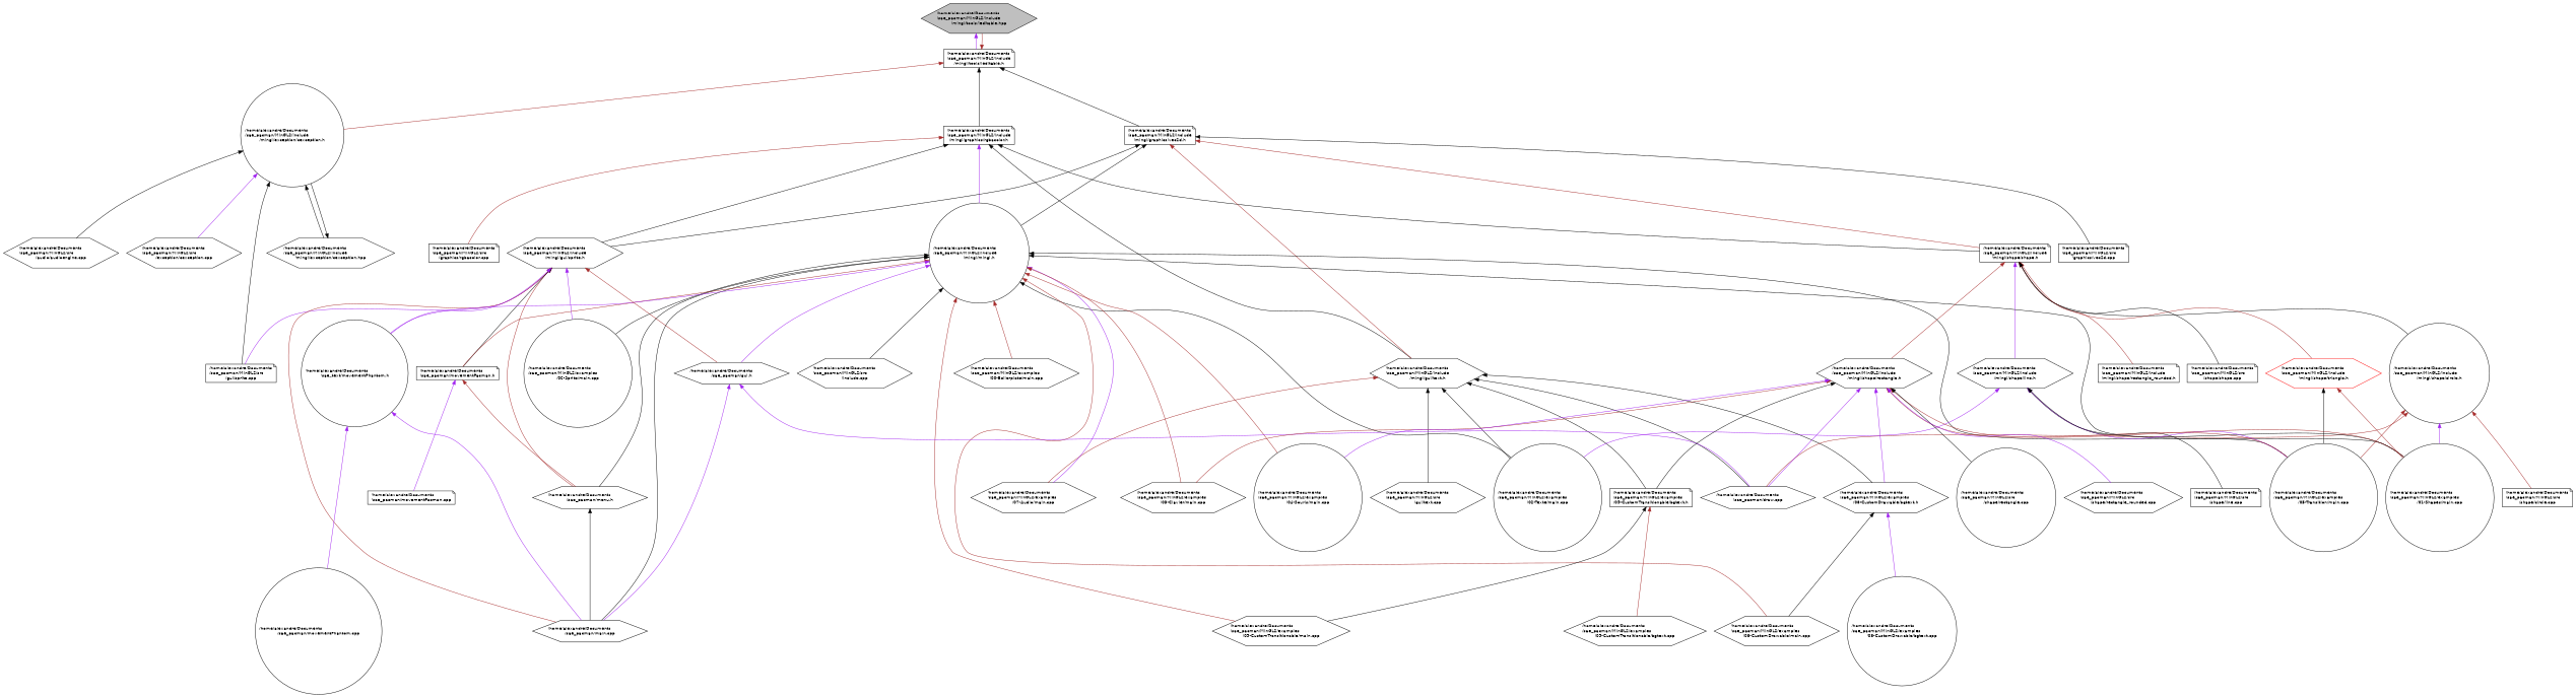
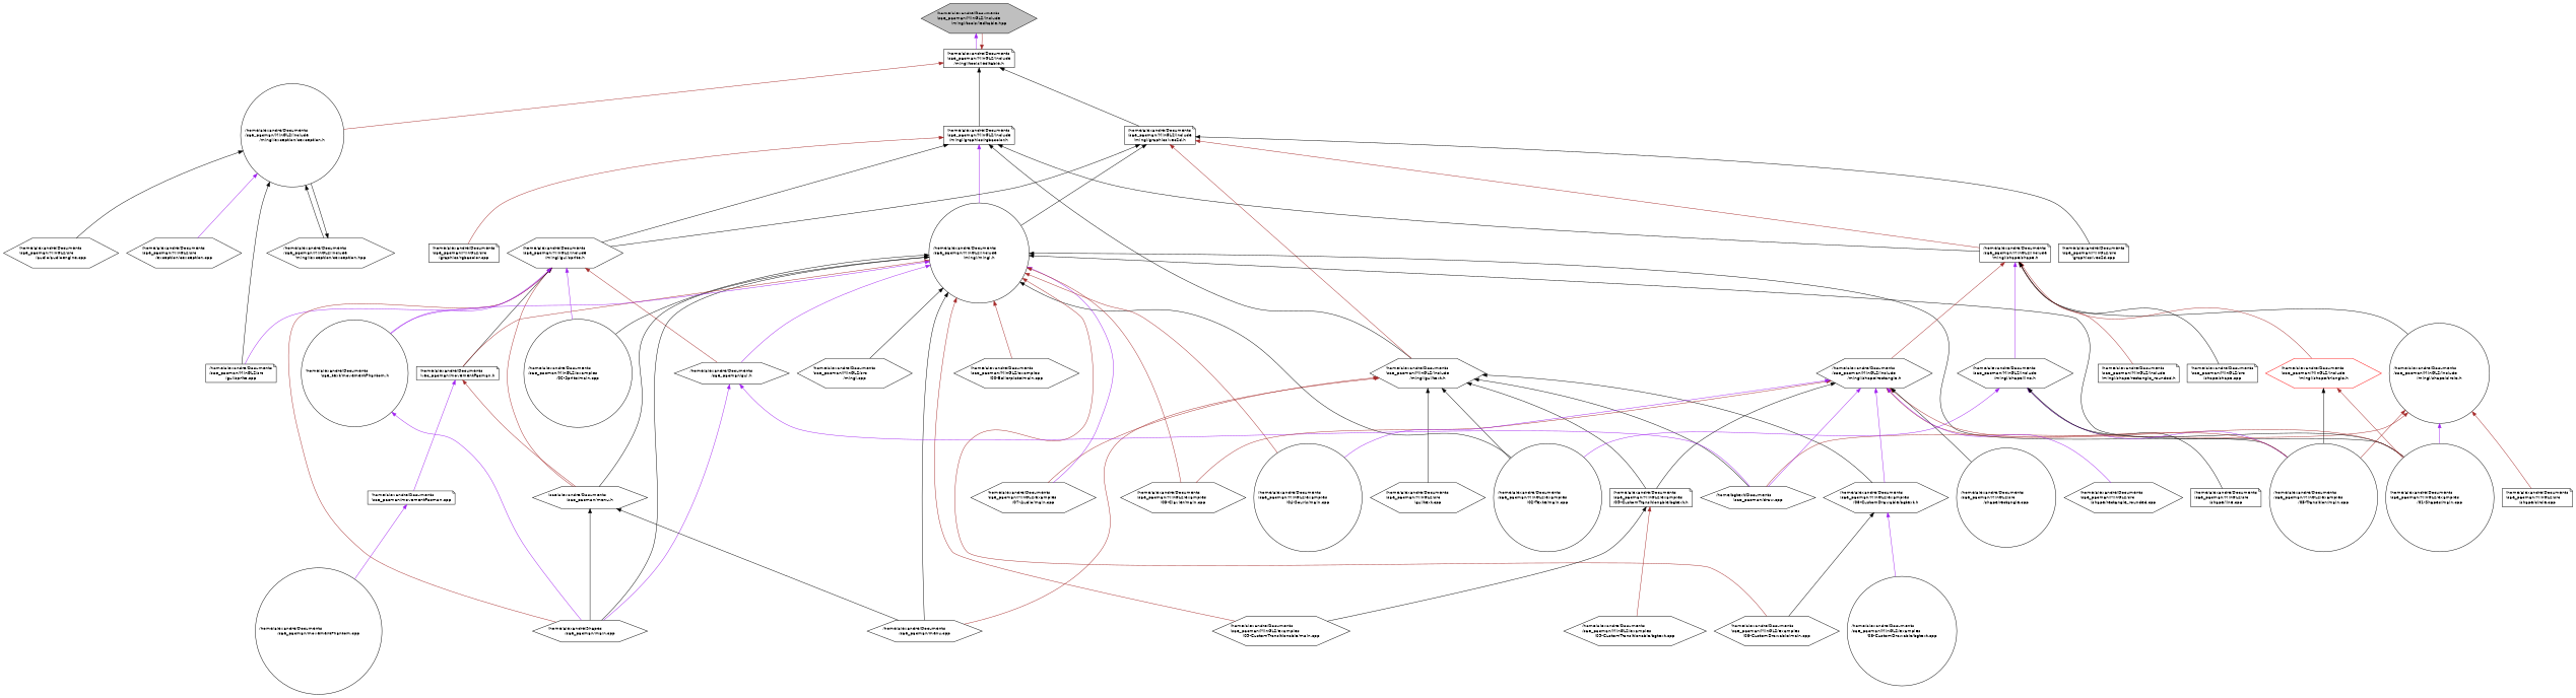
  digraph {
    node [color=black fillcolor=white fontname=Helvetica fontsize=10 shape=hexagon style=filled]
    edge [color=black dir=back fontname=Helvetica fontsize=10 labelfontname=Helvetica labelfontsize=10 style=solid]
    n1 [fillcolor=grey75 fontcolor=black height=0.2 label="/home/alexandre/Documents\l/sae_pacman/MinGL2/include\l/mingl/tools/ieditable.hpp" width=0.4]
    n2 [height=0.2 label="/home/alexandre/Documents\l/sae_pacman/MinGL2/include\l/mingl/tools/ieditable.h" shape=note width=0.4]
    n3 [height=0.2 label="/home/alexandre/Documents\l/sae_pacman/MinGL2/include\l/mingl/exception/cexception.h" shape=circle width=0.4]
    n4 [height=0.2 label="/home/alexandre/Documents\l/sae_pacman/MinGL2/include\l/mingl/graphics/rgbacolor.h" shape=note width=0.4]
    n5 [height=0.2 label="/home/alexandre/Documents\l/sae_pacman/MinGL2/include\l/mingl/graphics/vec2d.h" shape=note width=0.4]
    n6 [height=0.2 label="/home/alexandre/Documents\l/sae_pacman/MinGL2/include\l/mingl/exception/cexception.hpp" width=0.4]
    n7 [height=0.2 label="/home/alexandre/Documents\l/sae_pacman/MinGL2/src\l/audio/audioengine.cpp" width=0.4]
    n8 [height=0.2 label="/home/alexandre/Documents\l/sae_pacman/MinGL2/src\l/exception/cexception.cpp" width=0.4]
    n9 [height=0.2 label="/home/alexandre/Documents\l/sae_pacman/MinGL2/src\l/gui/sprite.cpp" shape=note width=0.4]
    n10 [height=0.2 label="/home/alexandre/Documents\l/sae_pacman/MinGL2/include\l/mingl/gui/sprite.h" width=0.4]
    n11 [height=0.2 label="/home/alexandre/Documents\l/sae_pacman/MinGL2/include\l/mingl/gui/text.h" width=0.4]
    n12 [height=0.2 label="/home/alexandre/Documents\l/sae_pacman/MinGL2/include\l/mingl/mingl.h" shape=circle width=0.4]
    n13 [height=0.2 label="/home/alexandre/Documents\l/sae_pacman/MinGL2/include\l/mingl/shape/shape.h" shape=note width=0.4]
    n14 [height=0.2 label="/home/alexandre/Documents\l/sae_pacman/MinGL2/src\l/graphics/rgbacolor.cpp" shape=note width=0.4]
    n15 [height=0.2 label="/home/alexandre/Documents\l/sae_pacman/MinGL2/src\l/graphics/vec2d.cpp" shape=note width=0.4]
    n16 [height=0.2 label="/home/alexandre/Documents\l/sae_pacman/gui.h" width=0.4]
-   n17 [height=0.2 label="/home/alexandre/Documents\l/sae_pacman/main.cpp" width=0.4]
-   n18 [height=0.2 label="/home/alexandre/Documents\l/sae_pacman/menu.h" width=0.4]
+   n17 [height=0.2 label="/home/alexandre/Shapes\l/sae_pacman/main.cpp" width=0.4]
+   n18 [height=0.2 label="/sae/alexandre/Documents\l/sae_pacman/menu.h" width=0.4]
    n19 [height=0.2 label="/home/alexandre/Documents\l/sae_pacman/MinGL2/examples\l/06-Sprite/main.cpp" shape=circle width=0.4]
-   n20 [height=0.2 label="/home/alexandre/Documents\l/sae_pacman/movementPacman.h" shape=note width=0.4]
+   n20 [height=0.2 label="/home/alexandre/Documents\l/vec_pacman/movementPacman.h" shape=note width=0.4]
    n21 [height=0.2 label="/home/alexandre/Documents\l/sae_text/movementPhantom.h" shape=circle width=0.4]
-   n22 [height=0.2 label="/home/alexandre/Documents\l/sae_pacman/draw.cpp" width=0.4]
+   n22 [height=0.2 label="/home/bgtext/Documents\l/sae_pacman/draw.cpp" width=0.4]
+   n23 [height=0.2 label="/home/alexandre/Documents\l/sae_pacman/menu.cpp" width=0.4]
    n24 [height=0.2 label="/home/alexandre/Documents\l/sae_pacman/MinGL2/examples\l/02-Texte/main.cpp" shape=circle width=0.4]
    n25 [height=0.2 label="/home/alexandre/Documents\l/sae_pacman/MinGL2/examples\l/07-Audio/main.cpp" width=0.4]
    n26 [height=0.2 label="/home/alexandre/Documents\l/sae_pacman/MinGL2/examples\l/08-CustomDrawable/bgtext.h" width=0.4]
    n27 [height=0.2 label="/home/alexandre/Documents\l/sae_pacman/MinGL2/examples\l/09-CustomTransitionable/bgtext.h" shape=note width=0.4]
    n28 [height=0.2 label="/home/alexandre/Documents\l/sae_pacman/MinGL2/src\l/gui/text.cpp" width=0.4]
    n29 [height=0.2 label="/home/alexandre/Documents\l/sae_pacman/MinGL2/examples\l/08-CustomDrawable/main.cpp" width=0.4]
    n30 [height=0.2 label="/home/alexandre/Documents\l/sae_pacman/MinGL2/examples\l/09-CustomTransitionable/main.cpp" width=0.4]
    n31 [height=0.2 label="/home/alexandre/Documents\l/sae_pacman/MinGL2/examples\l/00-Boilerplate/main.cpp" width=0.4]
    n32 [height=0.2 label="/home/alexandre/Documents\l/sae_pacman/MinGL2/examples\l/01-Shapes/main.cpp" shape=circle width=0.4]
    n33 [height=0.2 label="/home/alexandre/Documents\l/sae_pacman/MinGL2/examples\l/03-Clavier/main.cpp" width=0.4]
    n34 [height=0.2 label="/home/alexandre/Documents\l/sae_pacman/MinGL2/examples\l/04-Souris/main.cpp" shape=circle width=0.4]
    n35 [height=0.2 label="/home/alexandre/Documents\l/sae_pacman/MinGL2/examples\l/05-Transition/main.cpp" shape=circle width=0.4]
-   n36 [height=0.2 label="/home/alexandre/Documents\l/sae_pacman/MinGL2/src\l/include.cpp" width=0.4]
+   n36 [height=0.2 label="/home/alexandre/Documents\l/sae_pacman/MinGL2/src\l/mingl.cpp" width=0.4]
    n37 [height=0.2 label="/home/alexandre/Documents\l/sae_pacman/MinGL2/include\l/mingl/shape/circle.h" shape=circle width=0.4]
    n38 [height=0.2 label="/home/alexandre/Documents\l/sae_pacman/MinGL2/include\l/mingl/shape/line.h" width=0.4]
    n39 [height=0.2 label="/home/alexandre/Documents\l/sae_pacman/MinGL2/include\l/mingl/shape/rectangle.h" width=0.4]
    n40 [height=0.2 label="/home/alexandre/Documents\l/sae_pacman/MinGL2/include\l/mingl/shape/rectangle_rounded.h" shape=note width=0.4]
    n41 [color=red height=0.2 label="/home/alexandre/Documents\l/sae_pacman/MinGL2/include\l/mingl/shape/triangle.h" width=0.4]
    n42 [height=0.2 label="/home/alexandre/Documents\l/sae_pacman/MinGL2/src\l/shape/shape.cpp" shape=note width=0.4]
    n43 [height=0.2 label="/home/alexandre/Documents\l/sae_pacman/movementPacman.cpp" shape=note width=0.4]
    n44 [height=0.2 label="/home/alexandre/Documents\l/sae_pacman/movementPhantom.cpp" shape=circle width=0.4]
    n45 [height=0.2 label="/home/alexandre/Documents\l/sae_pacman/MinGL2/examples\l/08-CustomDrawable/bgtext.cpp" shape=circle width=0.4]
    n46 [height=0.2 label="/home/alexandre/Documents\l/sae_pacman/MinGL2/examples\l/09-CustomTransitionable/bgtext.cpp" width=0.4]
    n47 [height=0.2 label="/home/alexandre/Documents\l/sae_pacman/MinGL2/src\l/shape/circle.cpp" shape=note width=0.4]
    n48 [height=0.2 label="/home/alexandre/Documents\l/sae_pacman/MinGL2/src\l/shape/line.cpp" shape=note width=0.4]
    n49 [height=0.2 label="/home/alexandre/Documents\l/sae_pacman/MinGL2/src\l/shape/rectangle.cpp" shape=circle width=0.4]
    n50 [height=0.2 label="/home/alexandre/Documents\l/sae_pacman/MinGL2/src\l/shape/rectangle_rounded.cpp" width=0.4]
    n1 -> n2 [color=purple]
    n2 -> n1 [color=brown]
    n2 -> n3 [color=brown]
    n2 -> n4
    n2 -> n5
    n3 -> n6
    n3 -> n7
    n3 -> n8 [color=purple]
    n3 -> n9
    n4 -> n10
    n4 -> n11
    n4 -> n12 [color=purple]
    n4 -> n13
    n4 -> n14 [color=brown]
    n5 -> n10
    n5 -> n11 [color=brown]
    n5 -> n12
    n5 -> n13 [color=brown]
    n5 -> n15
    n6 -> n3
    n10 -> n9 [color=purple]
    n10 -> n16 [color=brown]
    n10 -> n17 [color=brown]
    n10 -> n18 [color=brown]
    n10 -> n19 [color=purple]
    n10 -> n20
    n10 -> n21 [color=purple]
    n11 -> n22
+   n11 -> n23 [color=brown]
    n11 -> n24
    n11 -> n25 [color=brown]
    n11 -> n26
    n11 -> n27
    n11 -> n28
    n12 -> n16 [color=purple]
    n12 -> n17
    n12 -> n18
    n12 -> n19
    n12 -> n20 [color=brown]
    n12 -> n21 [color=purple]
+   n12 -> n23
    n12 -> n24
    n12 -> n25 [color=purple]
    n12 -> n29 [color=brown]
    n12 -> n30 [color=brown]
    n12 -> n31 [color=brown]
    n12 -> n32
    n12 -> n33 [color=brown]
    n12 -> n34 [color=brown]
    n12 -> n35
    n12 -> n36
    n13 -> n37
    n13 -> n38 [color=purple]
    n13 -> n39 [color=brown]
    n13 -> n40 [color=brown]
    n13 -> n41 [color=brown]
    n13 -> n42
    n16 -> n17 [color=purple]
    n16 -> n22 [color=purple]
    n18 -> n17
+   n18 -> n23
    n20 -> n18 [color=brown]
    n20 -> n43 [color=purple]
    n21 -> n17 [color=purple]
-   n21 -> n44 [color=purple]
+   n43 -> n44 [color=purple]
    n26 -> n29
    n26 -> n45 [color=purple]
    n27 -> n30
    n27 -> n46 [color=brown]
    n37 -> n22 [color=brown]
    n37 -> n32 [color=purple]
    n37 -> n35 [color=brown]
    n37 -> n47 [color=brown]
    n38 -> n24 [color=purple]
    n38 -> n32
    n38 -> n35 [color=purple]
    n38 -> n48
    n39 -> n22 [color=purple]
    n39 -> n26 [color=purple]
    n39 -> n27
    n39 -> n32 [color=brown]
    n39 -> n33 [color=brown]
    n39 -> n34 [color=purple]
    n39 -> n35 [color=brown]
    n39 -> n49
    n39 -> n50 [color=purple]
    n41 -> n32 [color=brown]
    n41 -> n35
  }
